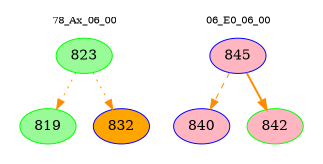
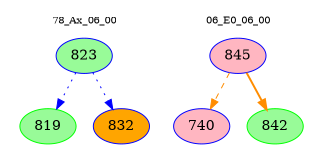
  digraph {
    node [color=blue fillcolor=lightpink style=filled]
    edge [color=blue style=dotted]
-   n1 [color=green fillcolor=palegreen label=823]
+   n1 [fillcolor=palegreen label=823]
    n2 [color=green fillcolor=palegreen label=819]
    n3 [fillcolor=orange label=832]
    n4 [label=845]
-   n5 [label=840]
-   n6 [color=green label=842]
+   n5 [label=740]
+   n6 [color=green fillcolor=palegreen label=842]
    subgraph cluster_1 {
      color=white
      fontsize=10
      label="78_Ax_06_00"
      n1
      n2
      n3
    }
    subgraph cluster_2 {
      color=white
      fontsize=10
      label="06_E0_06_00"
      n4
      n5
      n6
    }
-   n1 -> n2 [color=darkorange]
-   n1 -> n3 [color=darkorange]
+   n1 -> n2
+   n1 -> n3
    n4 -> n5 [color=darkorange style=dashed]
    n4 -> n6 [color=darkorange style=bold]
  }
